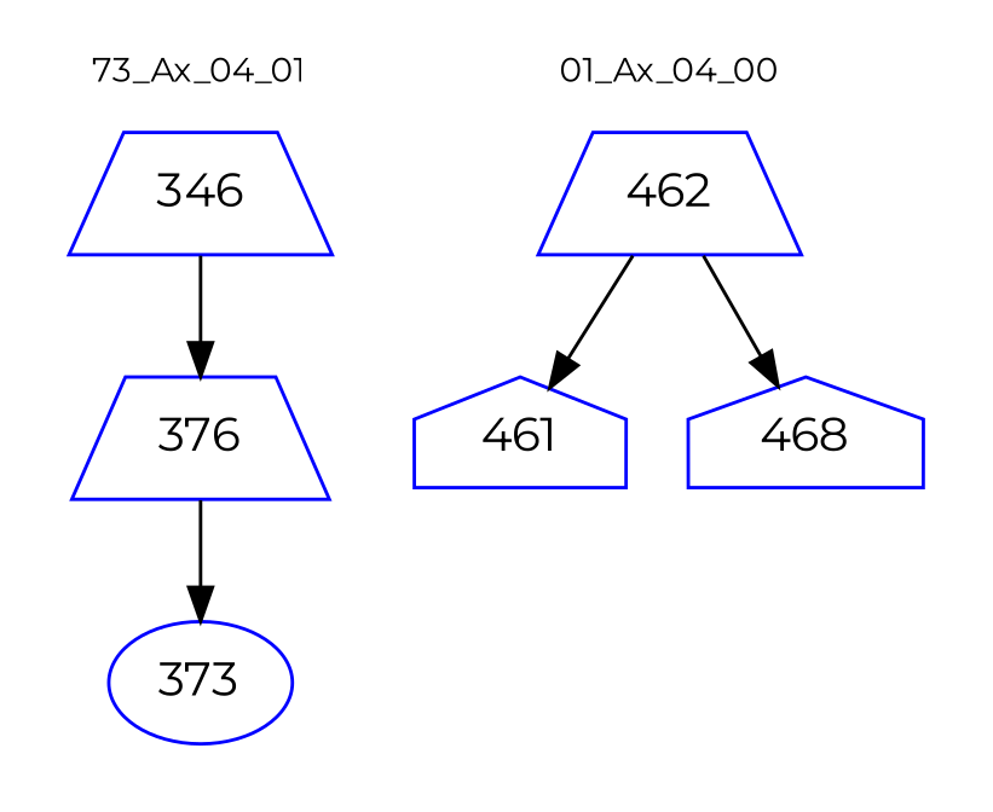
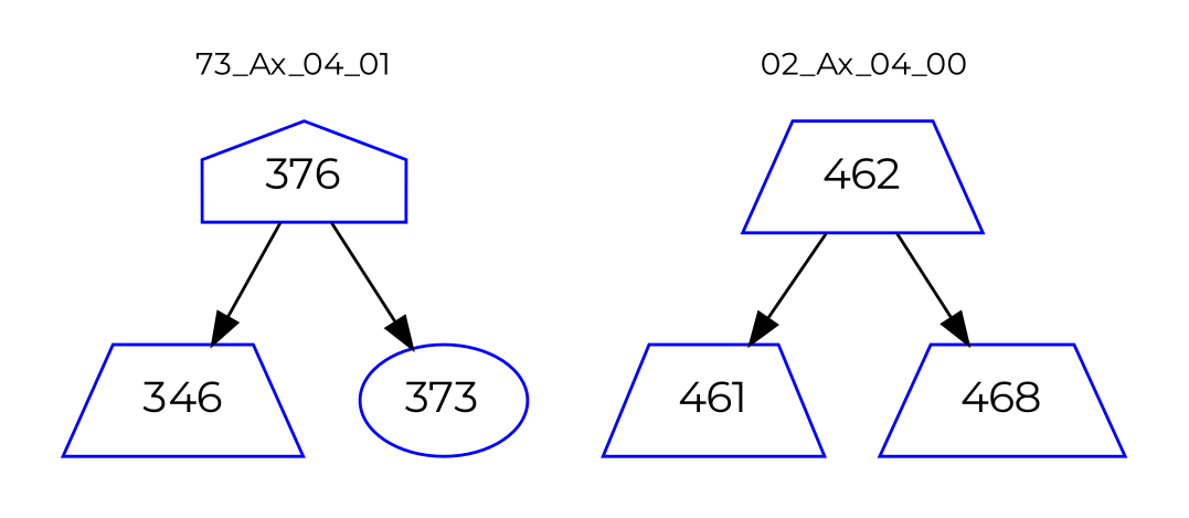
  digraph {
    fontname=Montserrat
    node [color=blue fontname=Montserrat shape=trapezium]
    edge [color=black fontname=Montserrat]
-   n1 [label=376]
+   n1 [label=376 shape=house]
    n2 [label=346]
    n3 [label=373 shape=ellipse]
    n4 [label=462]
-   n5 [label=461 shape=house]
-   n6 [label=468 shape=house]
+   n5 [label=461]
+   n6 [label=468]
    subgraph cluster_1 {
      color=white
      fontsize=10
      label="73_Ax_04_01"
      n1
      n2
      n3
    }
    subgraph cluster_2 {
      color=white
      fontsize=10
-     label="01_Ax_04_00"
+     label="02_Ax_04_00"
      n4
      n5
      n6
    }
-   n2 -> n1
+   n1 -> n2
    n1 -> n3
    n4 -> n5
    n4 -> n6
  }
